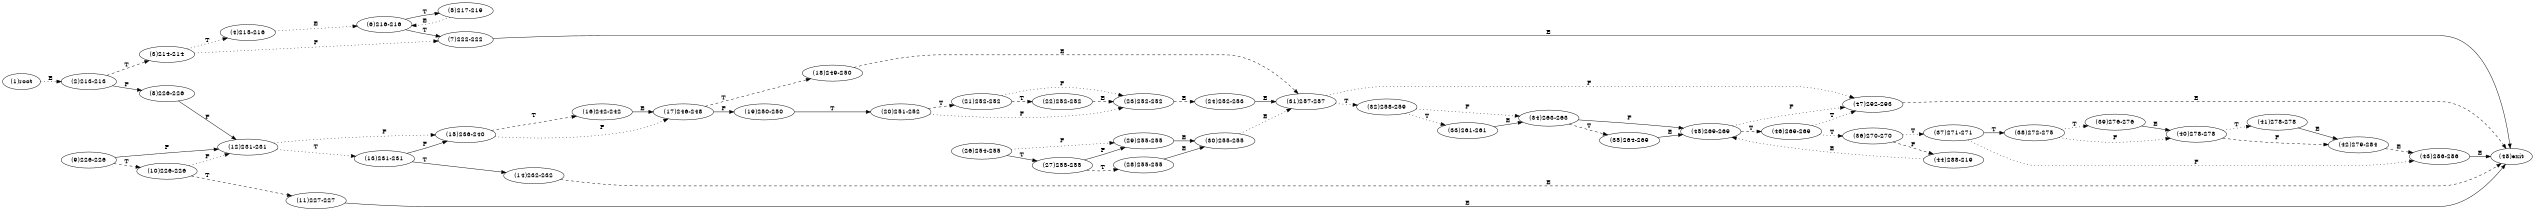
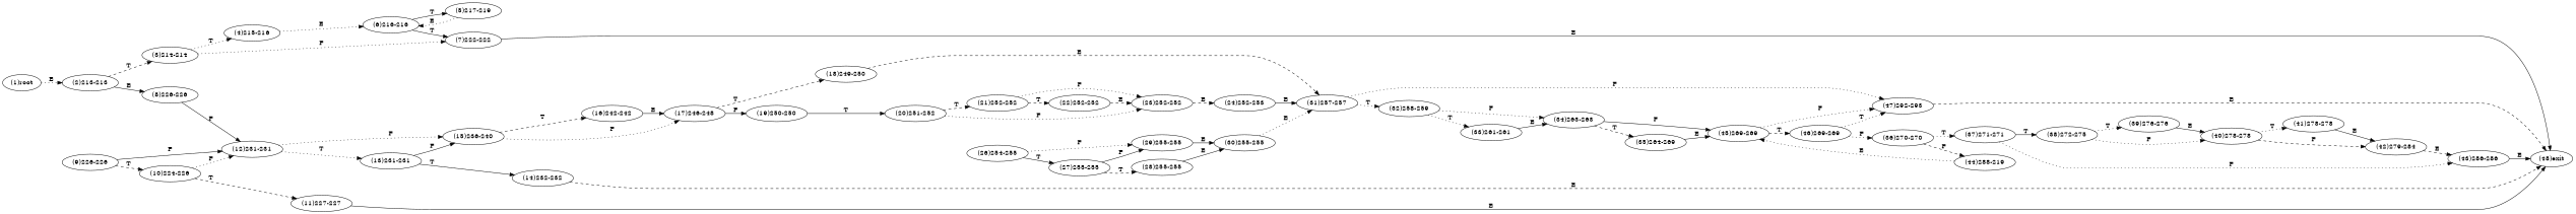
  digraph {
    rankdir=LR
    edge [style=dotted]
    n1 [label="(1)root"]
    n2 [label="(2)213-213"]
    n3 [label="(3)214-214"]
    n4 [label="(8)226-226"]
    n5 [label="(4)215-216"]
    n6 [label="(7)222-222"]
    n7 [label="(12)231-231"]
    n8 [label="(6)216-216"]
    n9 [label="(48)exit"]
    n10 [label="(5)217-219"]
    n11 [label="(9)226-226"]
-   n12 [label="(10)226-226"]
+   n12 [label="(10)224-226"]
    n13 [label="(13)231-231"]
    n14 [label="(15)236-240"]
    n15 [label="(11)227-227"]
    n16 [label="(14)232-232"]
    n17 [label="(17)246-248"]
    n18 [label="(16)242-242"]
    n19 [label="(19)250-250"]
    n20 [label="(18)249-250"]
    n21 [label="(20)251-252"]
    n22 [label="(31)257-257"]
    n23 [label="(21)252-252"]
    n24 [label="(23)252-252"]
    n25 [label="(32)258-259"]
    n26 [label="(47)292-293"]
    n27 [label="(22)252-252"]
    n28 [label="(24)252-253"]
    n29 [label="(26)254-255"]
    n30 [label="(27)255-255"]
    n31 [label="(29)255-255"]
    n32 [label="(28)255-255"]
    n33 [label="(30)255-255"]
    n34 [label="(34)263-263"]
    n35 [label="(33)261-261"]
    n36 [label="(35)264-269"]
    n37 [label="(45)269-269"]
    n38 [label="(46)269-269"]
    n39 [label="(38)272-275"]
    n40 [label="(39)276-276"]
    n41 [label="(40)278-278"]
    n42 [label="(42)279-284"]
    n43 [label="(41)278-278"]
    n44 [label="(36)270-270"]
    n45 [label="(37)271-271"]
    n46 [label="(44)288-219"]
    n47 [label="(43)286-286"]
    n1 -> n2 [label=E]
    n2 -> n3 [label=T style=dashed]
-   n2 -> n4 [label=F style=solid]
+   n2 -> n4 [label=E style=solid]
    n3 -> n5 [label=T]
    n3 -> n6 [label=F]
    n4 -> n7 [label=F style=solid]
    n5 -> n8 [label=E]
    n6 -> n9 [label=E style=solid]
    n7 -> n13 [label=T]
    n7 -> n14 [label=F]
    n8 -> n6 [label=T style=solid]
    n8 -> n10 [label=T style=solid]
    n10 -> n8 [label=E]
    n11 -> n7 [label=F style=solid]
    n11 -> n12 [label=T style=dashed]
    n12 -> n7 [label=F]
    n12 -> n15 [label=T style=dashed]
    n13 -> n14 [label=F style=solid]
    n13 -> n16 [label=T style=solid]
    n14 -> n17 [label=F]
    n14 -> n18 [label=T style=dashed]
    n15 -> n9 [label=E style=solid]
    n16 -> n9 [label=E style=dashed]
    n17 -> n19 [label=F style=solid]
    n17 -> n20 [label=T style=dashed]
    n18 -> n17 [label=E style=solid]
    n19 -> n21 [label=T style=solid]
    n20 -> n22 [label=E style=dashed]
    n21 -> n23 [label=T style=dashed]
    n21 -> n24 [label=F]
    n22 -> n25 [label=T]
    n22 -> n26 [label=F]
    n23 -> n24 [label=F]
    n23 -> n27 [label=T style=dashed]
    n24 -> n28 [label=E style=dashed]
    n25 -> n34 [label=F]
    n25 -> n35 [label=T]
    n26 -> n9 [label=E style=dashed]
    n27 -> n24 [label=E style=dashed]
    n28 -> n22 [label=E style=solid]
    n29 -> n30 [label=T style=solid]
    n29 -> n31 [label=F]
    n30 -> n31 [label=F style=solid]
    n30 -> n32 [label=T style=dashed]
    n31 -> n33 [label=E style=solid]
    n32 -> n33 [label=E style=solid]
    n33 -> n22 [label=E]
    n34 -> n36 [label=T style=dashed]
    n34 -> n37 [label=F style=solid]
    n35 -> n34 [label=E style=solid]
    n36 -> n37 [label=E style=solid]
    n37 -> n26 [label=F]
    n37 -> n38 [label=T style=dashed]
    n38 -> n26 [label=T]
-   n38 -> n44 [label=T]
+   n38 -> n44 [label=F]
    n39 -> n40 [label=T]
    n39 -> n41 [label=F]
    n40 -> n41 [label=E style=solid]
    n41 -> n42 [label=F style=dashed]
    n41 -> n43 [label=T]
    n42 -> n47 [label=E style=dashed]
    n43 -> n42 [label=E style=solid]
    n44 -> n45 [label=T]
    n44 -> n46 [label=F style=dashed]
    n45 -> n39 [label=T style=solid]
    n45 -> n47 [label=F]
    n46 -> n37 [label=E]
    n47 -> n9 [label=E style=solid]
  }
